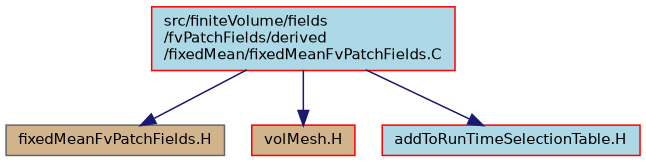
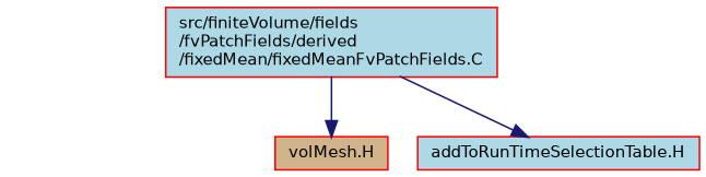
  digraph {
    node [color=red fillcolor=lightblue fontname=Helvetica fontsize=10 shape=record style=filled]
    edge [color=midnightblue fontname=Helvetica fontsize=10 labelfontname=Helvetica labelfontsize=10 style=solid]
    n1 [fontcolor=black height=0.2 label="src/finiteVolume/fields\l/fvPatchFields/derived\l/fixedMean/fixedMeanFvPatchFields.C" width=0.4]
-   n2 [color=gray40 height=0.2 label="fixedMeanFvPatchFields.H" width=0.4 fillcolor=tan]
    n3 [height=0.2 label="volMesh.H" width=0.4 fillcolor=tan]
    n4 [height=0.2 label="addToRunTimeSelectionTable.H" width=0.4]
-   n1 -> n2
    n1 -> n3
    n1 -> n4
  }
